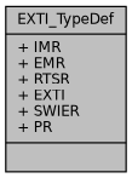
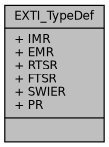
  digraph {
-   n1 [color=black fillcolor=grey75 fontcolor=black fontname=Helvetica fontsize=10 height=0.2 label="{EXTI_TypeDef\n|+ IMR\l+ EMR\l+ RTSR\l+ EXTI\l+ SWIER\l+ PR\l|}" shape=record style=filled width=0.4]
+   n1 [color=black fillcolor=grey75 fontcolor=black fontname=Helvetica fontsize=10 height=0.2 label="{EXTI_TypeDef\n|+ IMR\l+ EMR\l+ RTSR\l+ FTSR\l+ SWIER\l+ PR\l|}" shape=record style=filled width=0.4]
  }
